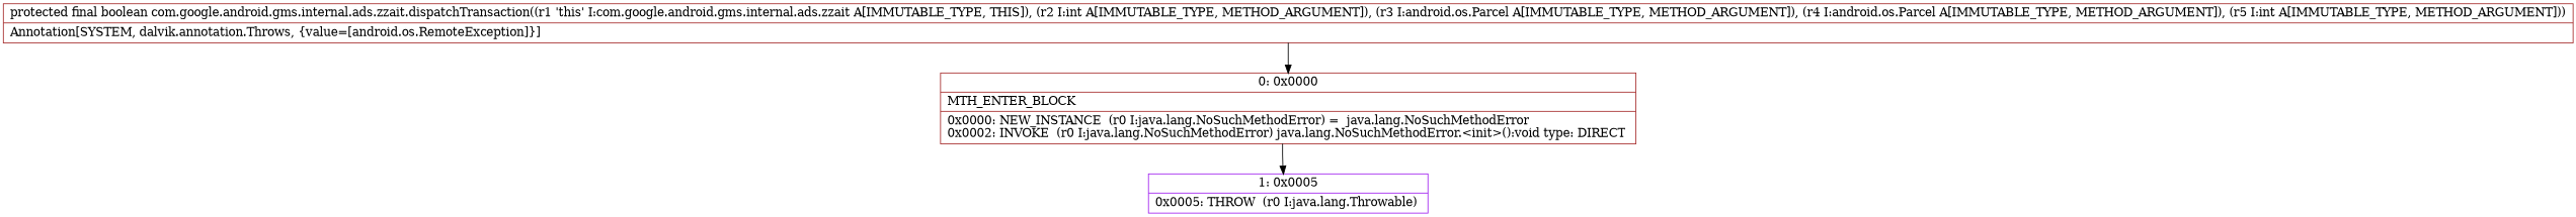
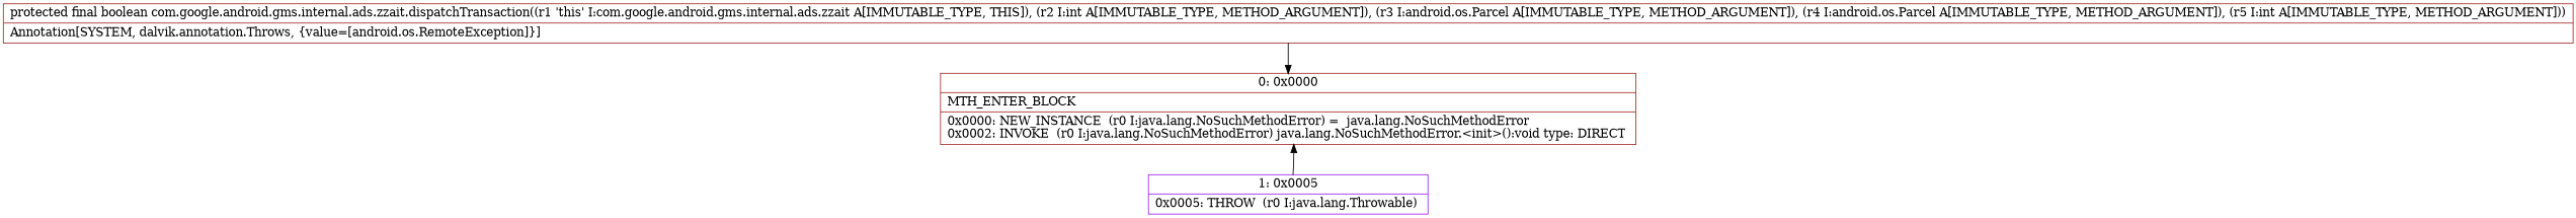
  digraph {
    node [shape=record color=brown]
    edge [arrowhead=normal]
    n1 [label="{0\:\ 0x0000|MTH_ENTER_BLOCK\l|0x0000: NEW_INSTANCE  (r0 I:java.lang.NoSuchMethodError) =  java.lang.NoSuchMethodError \l0x0002: INVOKE  (r0 I:java.lang.NoSuchMethodError) java.lang.NoSuchMethodError.\<init\>():void type: DIRECT \l}"]
    n2 [label="{1\:\ 0x0005|0x0005: THROW  (r0 I:java.lang.Throwable) \l}" color=purple]
    n3 [label="{protected final boolean com.google.android.gms.internal.ads.zzait.dispatchTransaction((r1 'this' I:com.google.android.gms.internal.ads.zzait A[IMMUTABLE_TYPE, THIS]), (r2 I:int A[IMMUTABLE_TYPE, METHOD_ARGUMENT]), (r3 I:android.os.Parcel A[IMMUTABLE_TYPE, METHOD_ARGUMENT]), (r4 I:android.os.Parcel A[IMMUTABLE_TYPE, METHOD_ARGUMENT]), (r5 I:int A[IMMUTABLE_TYPE, METHOD_ARGUMENT]))  | Annotation[SYSTEM, dalvik.annotation.Throws, \{value=[android.os.RemoteException]\}]\l}"]
-   n1 -> n2
+   n2 -> n1
    n3 -> n1
  }
